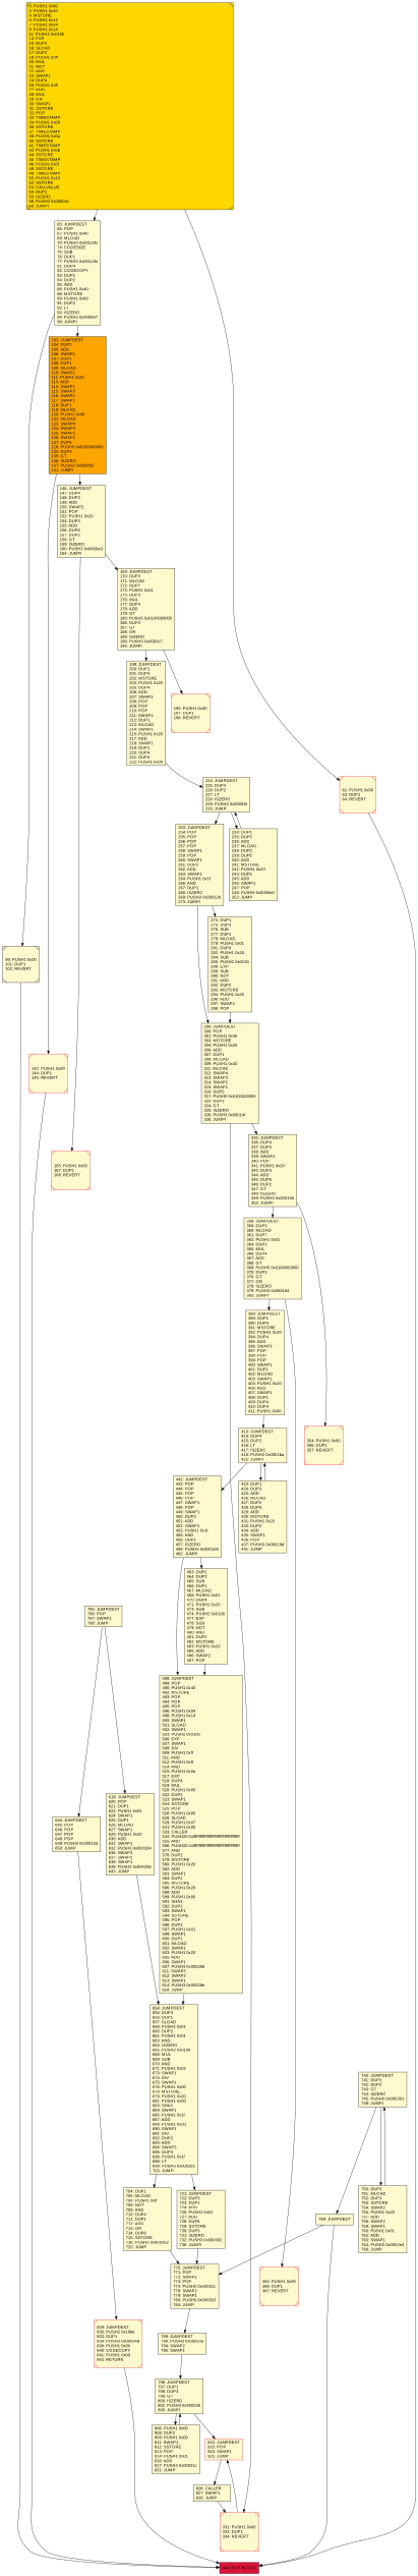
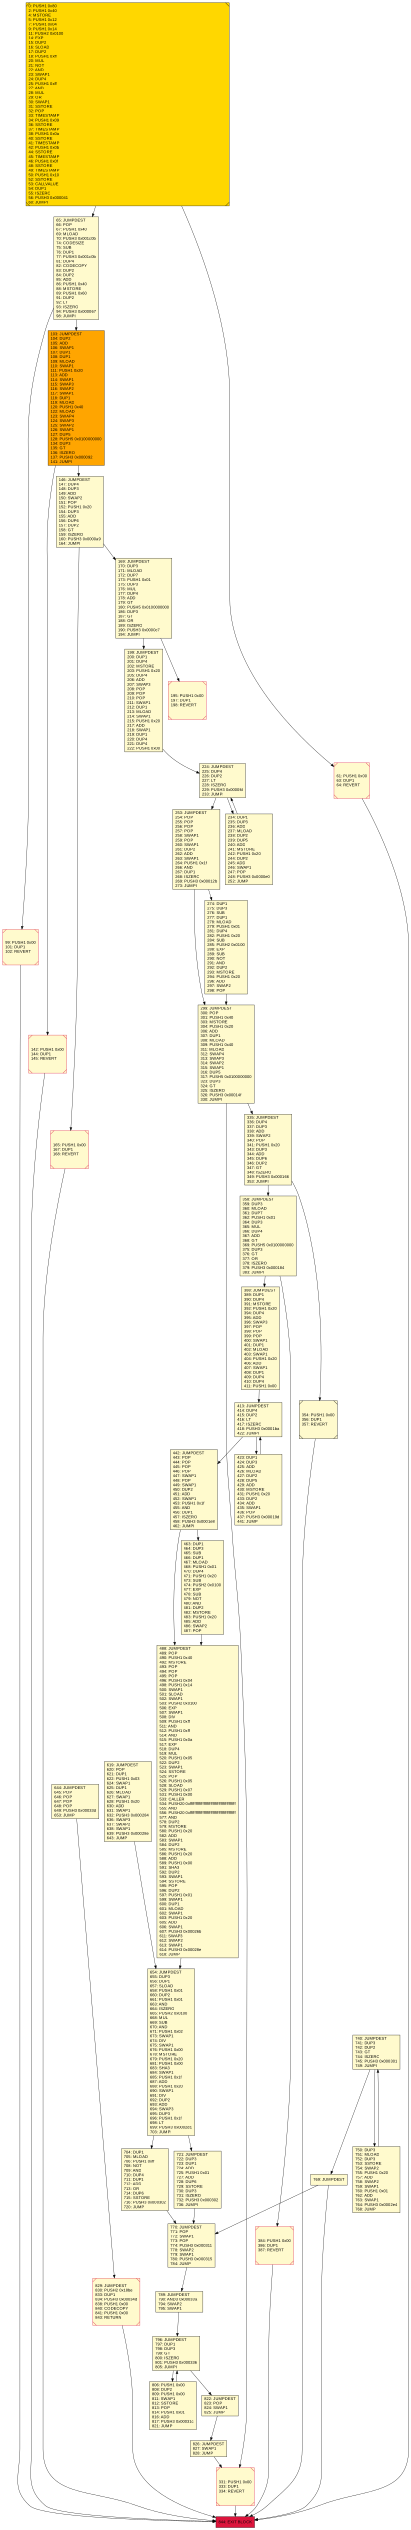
  digraph {
    rankdir=UD
    node [color=black fillcolor=lemonchiffon fontcolor=black fontname=arial shape=box style=filled]
    n1 [label="721: JUMPDEST\l722: DUP3\l723: DUP1\l724: ADD\l725: PUSH1 0x01\l727: ADD\l728: DUP6\l729: SSTORE\l730: DUP3\l731: ISZERO\l732: PUSH3 0x000302\l736: JUMPI\l"]
    n2 [label="770: JUMPDEST\l771: POP\l772: SWAP1\l773: POP\l774: PUSH3 0x000311\l778: SWAP2\l779: SWAP1\l780: PUSH3 0x000315\l784: JUMP\l"]
-   n3 [label="789: JUMPDEST\l790: PUSH3 0x00033a\l794: SWAP2\l795: SWAP1\l"]
-   n4 [label="785: JUMPDEST\l786: POP\l787: SWAP1\l788: JUMP\l"]
+   n3 [label="789: JUMPDEST\l790: AND3 0x00033a\l794: SWAP2\l795: SWAP1\l"]
    n5 [label="619: JUMPDEST\l620: POP\l621: DUP1\l622: PUSH1 0x03\l624: SWAP1\l625: DUP1\l626: MLOAD\l627: SWAP1\l628: PUSH1 0x20\l630: ADD\l631: SWAP1\l632: PUSH3 0x000284\l636: SWAP3\l637: SWAP2\l638: SWAP1\l639: PUSH3 0x00028e\l643: JUMP\l"]
    n6 [label="644: JUMPDEST\l645: POP\l646: POP\l647: POP\l648: POP\l649: PUSH3 0x00033d\l653: JUMP\l"]
    n7 [label="654: JUMPDEST\l655: DUP3\l656: DUP1\l657: SLOAD\l658: PUSH1 0x01\l660: DUP2\l661: PUSH1 0x01\l663: AND\l664: ISZERO\l665: PUSH2 0x0100\l668: MUL\l669: SUB\l670: AND\l671: PUSH1 0x02\l673: SWAP1\l674: DIV\l675: SWAP1\l676: PUSH1 0x00\l678: MSTORE\l679: PUSH1 0x20\l681: PUSH1 0x00\l683: SHA3\l684: SWAP1\l685: PUSH1 0x1f\l687: ADD\l688: PUSH1 0x20\l690: SWAP1\l691: DIV\l692: DUP2\l693: ADD\l694: SWAP3\l695: DUP3\l696: PUSH1 0x1f\l698: LT\l699: PUSH3 0x0002d1\l703: JUMPI\l"]
    n8 [color=crimson label="829: JUMPDEST\l830: PUSH2 0x18be\l833: DUP1\l834: PUSH3 0x00034d\l838: PUSH1 0x00\l840: CODECOPY\l841: PUSH1 0x00\l843: RETURN\l" shape=Msquare]
-   n9 [label="99: PUSH1 0x00\l101: DUP1\l102: REVERT\l" shape=Msquare]
+   n9 [color=crimson label="99: PUSH1 0x00\l101: DUP1\l102: REVERT\l" shape=Msquare]
    n10 [fillcolor=crimson label="844: EXIT BLOCK\l"]
    n11 [label="423: DUP1\l424: DUP3\l425: ADD\l426: MLOAD\l427: DUP2\l428: DUP5\l429: ADD\l430: MSTORE\l431: PUSH1 0x20\l433: DUP2\l434: ADD\l435: SWAP1\l436: POP\l437: PUSH3 0x00019d\l441: JUMP\l"]
    n12 [label="413: JUMPDEST\l414: DUP4\l415: DUP2\l416: LT\l417: ISZERO\l418: PUSH3 0x0001ba\l422: JUMPI\l"]
    n13 [label="442: JUMPDEST\l443: POP\l444: POP\l445: POP\l446: POP\l447: SWAP1\l448: POP\l449: SWAP1\l450: DUP2\l451: ADD\l452: SWAP1\l453: PUSH1 0x1f\l455: AND\l456: DUP1\l457: ISZERO\l458: PUSH3 0x0001e8\l462: JUMPI\l"]
-   n14 [color=crimson label="354: PUSH1 0x00\l356: DUP1\l357: REVERT\l" shape=Msquare]
+   n14 [label="354: PUSH1 0x00\l356: DUP1\l357: REVERT\l" shape=Msquare]
    n15 [label="796: JUMPDEST\l797: DUP1\l798: DUP3\l799: GT\l800: ISZERO\l801: PUSH3 0x000336\l805: JUMPI\l"]
    n16 [label="806: PUSH1 0x00\l808: DUP2\l809: PUSH1 0x00\l811: SWAP1\l812: SSTORE\l813: POP\l814: PUSH1 0x01\l816: ADD\l817: PUSH3 0x00031c\l821: JUMP\l"]
-   n17 [color=crimson label="822: JUMPDEST\l823: POP\l824: SWAP1\l825: JUMP\l"]
+   n17 [label="822: JUMPDEST\l823: POP\l824: SWAP1\l825: JUMP\l"]
    n18 [label="146: JUMPDEST\l147: DUP4\l148: DUP3\l149: ADD\l150: SWAP2\l151: POP\l152: PUSH1 0x20\l154: DUP3\l155: ADD\l156: DUP6\l157: DUP2\l158: GT\l159: ISZERO\l160: PUSH3 0x0000a9\l164: JUMPI\l"]
    n19 [color=crimson label="165: PUSH1 0x00\l167: DUP1\l168: REVERT\l" shape=Msquare]
    n20 [label="169: JUMPDEST\l170: DUP3\l171: MLOAD\l172: DUP7\l173: PUSH1 0x01\l175: DUP3\l176: MUL\l177: DUP4\l178: ADD\l179: GT\l180: PUSH5 0x0100000000\l186: DUP3\l187: GT\l188: OR\l189: ISZERO\l190: PUSH3 0x0000c7\l194: JUMPI\l"]
    n21 [color=crimson label="195: PUSH1 0x00\l197: DUP1\l198: REVERT\l" shape=Msquare]
    n22 [label="199: JUMPDEST\l200: DUP1\l201: DUP4\l202: MSTORE\l203: PUSH1 0x20\l205: DUP4\l206: ADD\l207: SWAP3\l208: POP\l209: POP\l210: POP\l211: SWAP1\l212: DUP1\l213: MLOAD\l214: SWAP1\l215: PUSH1 0x20\l217: ADD\l218: SWAP1\l219: DUP1\l220: DUP4\l221: DUP4\l222: PUSH1 0x00\l"]
    n23 [label="463: DUP1\l464: DUP3\l465: SUB\l466: DUP1\l467: MLOAD\l468: PUSH1 0x01\l470: DUP4\l471: PUSH1 0x20\l473: SUB\l474: PUSH2 0x0100\l477: EXP\l478: SUB\l479: NOT\l480: AND\l481: DUP2\l482: MSTORE\l483: PUSH1 0x20\l485: ADD\l486: SWAP2\l487: POP\l"]
    n24 [label="488: JUMPDEST\l489: POP\l490: PUSH1 0x40\l492: MSTORE\l493: POP\l494: POP\l495: POP\l496: PUSH1 0x04\l498: PUSH1 0x14\l500: SWAP1\l501: SLOAD\l502: SWAP1\l503: PUSH2 0x0100\l506: EXP\l507: SWAP1\l508: DIV\l509: PUSH1 0xff\l511: AND\l512: PUSH1 0xff\l514: AND\l515: PUSH1 0x0a\l517: EXP\l518: DUP4\l519: MUL\l520: PUSH1 0x05\l522: DUP2\l523: SWAP1\l524: SSTORE\l525: POP\l526: PUSH1 0x05\l528: SLOAD\l529: PUSH1 0x07\l531: PUSH1 0x00\l533: CALLER\l534: PUSH20 0xffffffffffffffffffffffffffffffffffffffff\l555: AND\l556: PUSH20 0xffffffffffffffffffffffffffffffffffffffff\l577: AND\l578: DUP2\l579: MSTORE\l580: PUSH1 0x20\l582: ADD\l583: SWAP1\l584: DUP2\l585: MSTORE\l586: PUSH1 0x20\l588: ADD\l589: PUSH1 0x00\l591: SHA3\l592: DUP2\l593: SWAP1\l594: SSTORE\l595: POP\l596: DUP2\l597: PUSH1 0x01\l599: SWAP1\l600: DUP1\l601: MLOAD\l602: SWAP1\l603: PUSH1 0x20\l605: ADD\l606: SWAP1\l607: PUSH3 0x00026b\l611: SWAP3\l612: SWAP2\l613: SWAP1\l614: PUSH3 0x00028e\l618: JUMP\l"]
    n25 [label="224: JUMPDEST\l225: DUP4\l226: DUP2\l227: LT\l228: ISZERO\l229: PUSH3 0x0000fd\l233: JUMPI\l"]
    n26 [label="750: DUP3\l751: MLOAD\l752: DUP3\l753: SSTORE\l754: SWAP2\l755: PUSH1 0x20\l757: ADD\l758: SWAP2\l759: SWAP1\l760: PUSH1 0x01\l762: ADD\l763: SWAP1\l764: PUSH3 0x0002e4\l768: JUMP\l"]
    n27 [label="740: JUMPDEST\l741: DUP3\l742: DUP2\l743: GT\l744: ISZERO\l745: PUSH3 0x000301\l749: JUMPI\l"]
    n28 [label="769: JUMPDEST\l"]
-   n29 [label="826: CALLER\l827: SWAP1\l828: JUMP\l"]
+   n29 [label="826: JUMPDEST\l827: SWAP1\l828: JUMP\l"]
    n30 [color=crimson label="331: PUSH1 0x00\l333: DUP1\l334: REVERT\l" shape=Msquare]
    n31 [label="65: JUMPDEST\l66: POP\l67: PUSH1 0x40\l69: MLOAD\l70: PUSH3 0x001c0b\l74: CODESIZE\l75: SUB\l76: DUP1\l77: PUSH3 0x001c0b\l81: DUP4\l82: CODECOPY\l83: DUP2\l84: DUP2\l85: ADD\l86: PUSH1 0x40\l88: MSTORE\l89: PUSH1 0x60\l91: DUP2\l92: LT\l93: ISZERO\l94: PUSH3 0x000067\l98: JUMPI\l"]
    n32 [fillcolor=orange label="103: JUMPDEST\l104: DUP2\l105: ADD\l106: SWAP1\l107: DUP1\l108: DUP1\l109: MLOAD\l110: SWAP1\l111: PUSH1 0x20\l113: ADD\l114: SWAP1\l115: SWAP3\l116: SWAP2\l117: SWAP1\l118: DUP1\l119: MLOAD\l120: PUSH1 0x40\l122: MLOAD\l123: SWAP4\l124: SWAP3\l125: SWAP2\l126: SWAP1\l127: DUP5\l128: PUSH5 0x0100000000\l134: DUP3\l135: GT\l136: ISZERO\l137: PUSH3 0x000092\l141: JUMPI\l"]
    n33 [color=crimson label="142: PUSH1 0x00\l144: DUP1\l145: REVERT\l" shape=Msquare]
    n34 [label="358: JUMPDEST\l359: DUP3\l360: MLOAD\l361: DUP7\l362: PUSH1 0x01\l364: DUP3\l365: MUL\l366: DUP4\l367: ADD\l368: GT\l369: PUSH5 0x0100000000\l375: DUP3\l376: GT\l377: OR\l378: ISZERO\l379: PUSH3 0x000184\l383: JUMPI\l"]
    n35 [color=crimson label="384: PUSH1 0x00\l386: DUP1\l387: REVERT\l" shape=Msquare]
    n36 [label="388: JUMPDEST\l389: DUP1\l390: DUP4\l391: MSTORE\l392: PUSH1 0x20\l394: DUP4\l395: ADD\l396: SWAP3\l397: POP\l398: POP\l399: POP\l400: SWAP1\l401: DUP1\l402: MLOAD\l403: SWAP1\l404: PUSH1 0x20\l406: ADD\l407: SWAP1\l408: DUP1\l409: DUP4\l410: DUP4\l411: PUSH1 0x00\l"]
    n37 [fillcolor=gold label="0: PUSH1 0x80\l2: PUSH1 0x40\l4: MSTORE\l5: PUSH1 0x12\l7: PUSH1 0x04\l9: PUSH1 0x14\l11: PUSH2 0x0100\l14: EXP\l15: DUP2\l16: SLOAD\l17: DUP2\l18: PUSH1 0xff\l20: MUL\l21: NOT\l22: AND\l23: SWAP1\l24: DUP4\l25: PUSH1 0xff\l27: AND\l28: MUL\l29: OR\l30: SWAP1\l31: SSTORE\l32: POP\l33: TIMESTAMP\l34: PUSH1 0x09\l36: SSTORE\l37: TIMESTAMP\l38: PUSH1 0x0a\l40: SSTORE\l41: TIMESTAMP\l42: PUSH1 0x0b\l44: SSTORE\l45: TIMESTAMP\l46: PUSH1 0x0f\l48: SSTORE\l49: TIMESTAMP\l50: PUSH1 0x10\l52: SSTORE\l53: CALLVALUE\l54: DUP1\l55: ISZERO\l56: PUSH3 0x000041\l60: JUMPI\l" shape=Msquare]
    n38 [color=crimson label="61: PUSH1 0x00\l63: DUP1\l64: REVERT\l" shape=Msquare]
    n39 [label="299: JUMPDEST\l300: POP\l301: PUSH1 0x40\l303: MSTORE\l304: PUSH1 0x20\l306: ADD\l307: DUP1\l308: MLOAD\l309: PUSH1 0x40\l311: MLOAD\l312: SWAP4\l313: SWAP3\l314: SWAP2\l315: SWAP1\l316: DUP5\l317: PUSH5 0x0100000000\l323: DUP3\l324: GT\l325: ISZERO\l326: PUSH3 0x00014f\l330: JUMPI\l"]
    n40 [label="335: JUMPDEST\l336: DUP4\l337: DUP3\l338: ADD\l339: SWAP2\l340: POP\l341: PUSH1 0x20\l343: DUP3\l344: ADD\l345: DUP6\l346: DUP2\l347: GT\l348: ISZERO\l349: PUSH3 0x000166\l353: JUMPI\l"]
    n41 [label="274: DUP1\l275: DUP3\l276: SUB\l277: DUP1\l278: MLOAD\l279: PUSH1 0x01\l281: DUP4\l282: PUSH1 0x20\l284: SUB\l285: PUSH2 0x0100\l288: EXP\l289: SUB\l290: NOT\l291: AND\l292: DUP2\l293: MSTORE\l294: PUSH1 0x20\l296: ADD\l297: SWAP2\l298: POP\l"]
    n42 [label="704: DUP1\l705: MLOAD\l706: PUSH1 0xff\l708: NOT\l709: AND\l710: DUP4\l711: DUP1\l712: ADD\l713: OR\l714: DUP6\l715: SSTORE\l716: PUSH3 0x000302\l720: JUMP\l"]
    n43 [label="234: DUP1\l235: DUP3\l236: ADD\l237: MLOAD\l238: DUP2\l239: DUP5\l240: ADD\l241: MSTORE\l242: PUSH1 0x20\l244: DUP2\l245: ADD\l246: SWAP1\l247: POP\l248: PUSH3 0x0000e0\l252: JUMP\l"]
    n44 [label="253: JUMPDEST\l254: POP\l255: POP\l256: POP\l257: POP\l258: SWAP1\l259: POP\l260: SWAP1\l261: DUP2\l262: ADD\l263: SWAP1\l264: PUSH1 0x1f\l266: AND\l267: DUP1\l268: ISZERO\l269: PUSH3 0x00012b\l273: JUMPI\l"]
    n1 -> n2
    n2 -> n3
    n3 -> n15
-   n4 -> n5
-   n4 -> n6
    n5 -> n7
    n6 -> n8
    n7 -> n1
    n7 -> n42
    n8 -> n10
    n9 -> n10
    n11 -> n12
    n12 -> n11
    n12 -> n13
    n13 -> n23
    n13 -> n24
+   n14 -> n10
    n15 -> n16
    n15 -> n17
    n16 -> n15
    n17 -> n29
    n18 -> n19
    n18 -> n20
+   n19 -> n10
    n20 -> n21
    n20 -> n22
    n22 -> n25
    n23 -> n24
    n24 -> n7
    n25 -> n43
    n25 -> n44
    n26 -> n27
    n27 -> n26
    n27 -> n28
    n28 -> n2
    n28 -> n10
    n29 -> n30
-   n30 -> n17
+   n30 -> n10
    n31 -> n9
    n31 -> n32
    n32 -> n18
    n32 -> n33
    n33 -> n10
    n34 -> n35
    n34 -> n36
+   n35 -> n10
    n36 -> n12
    n37 -> n31
    n37 -> n38
    n38 -> n10
    n39 -> n30
    n39 -> n40
    n40 -> n14
    n40 -> n34
    n41 -> n39
    n42 -> n2
    n43 -> n25
    n44 -> n39
    n44 -> n41
  }
